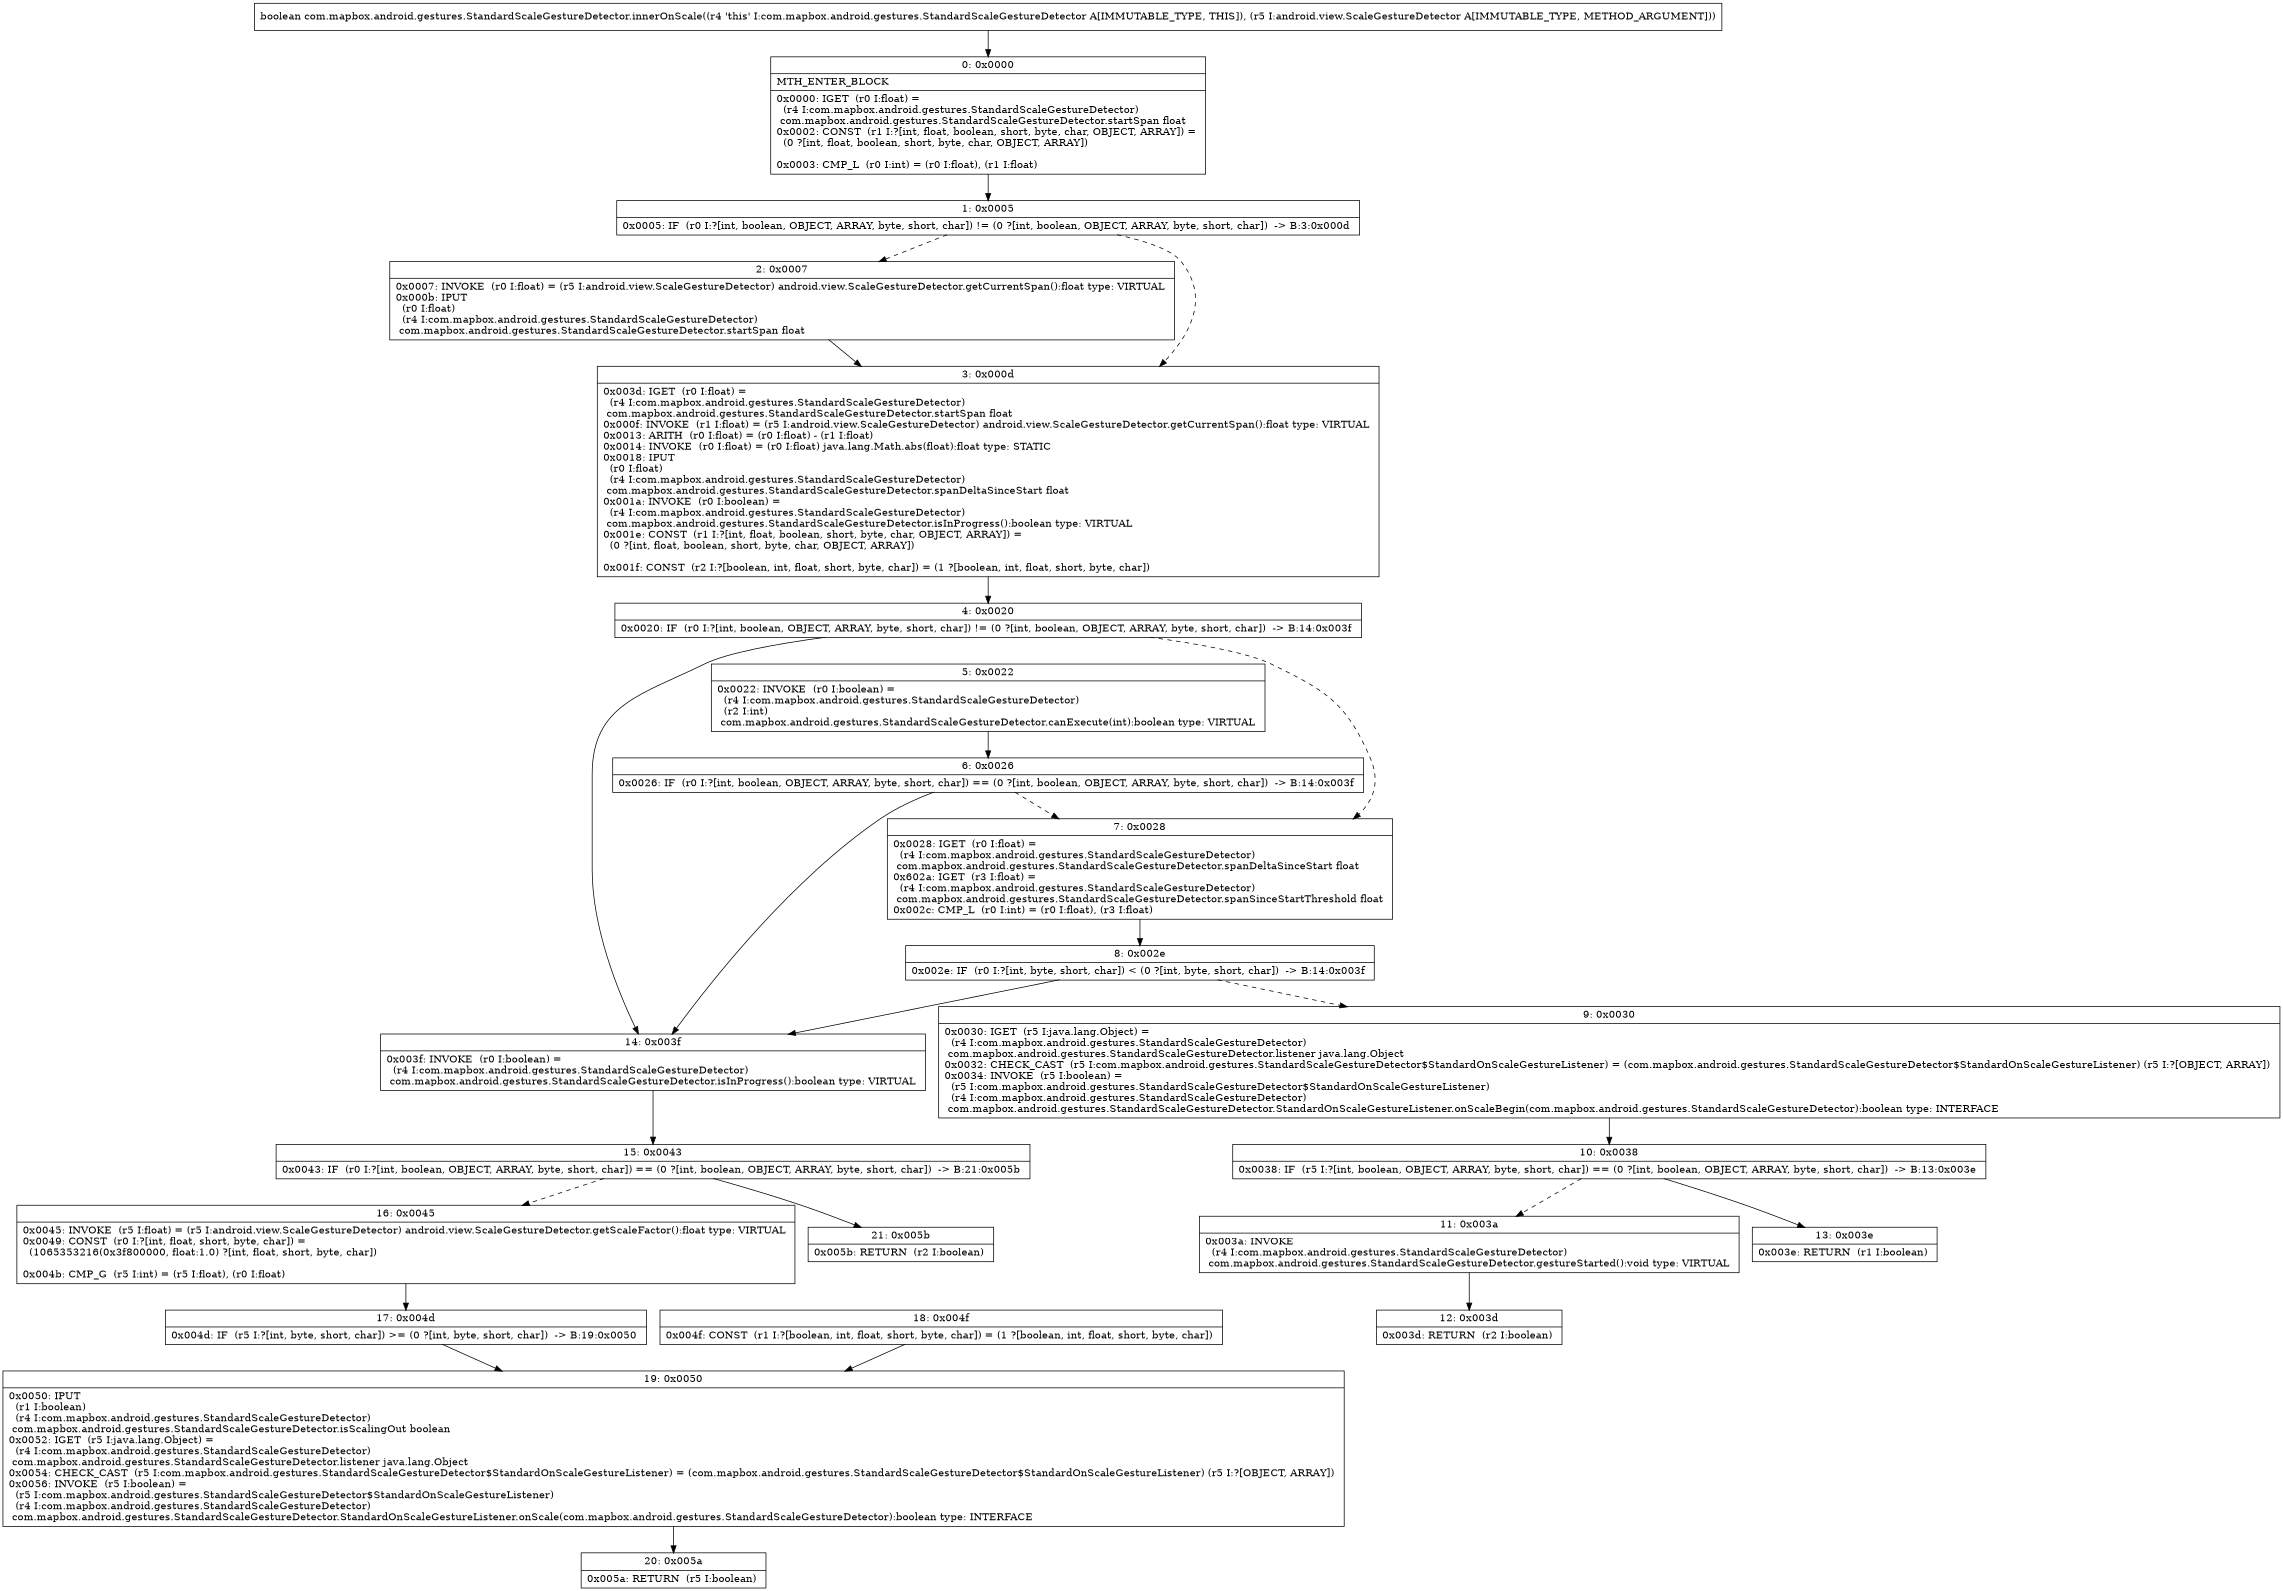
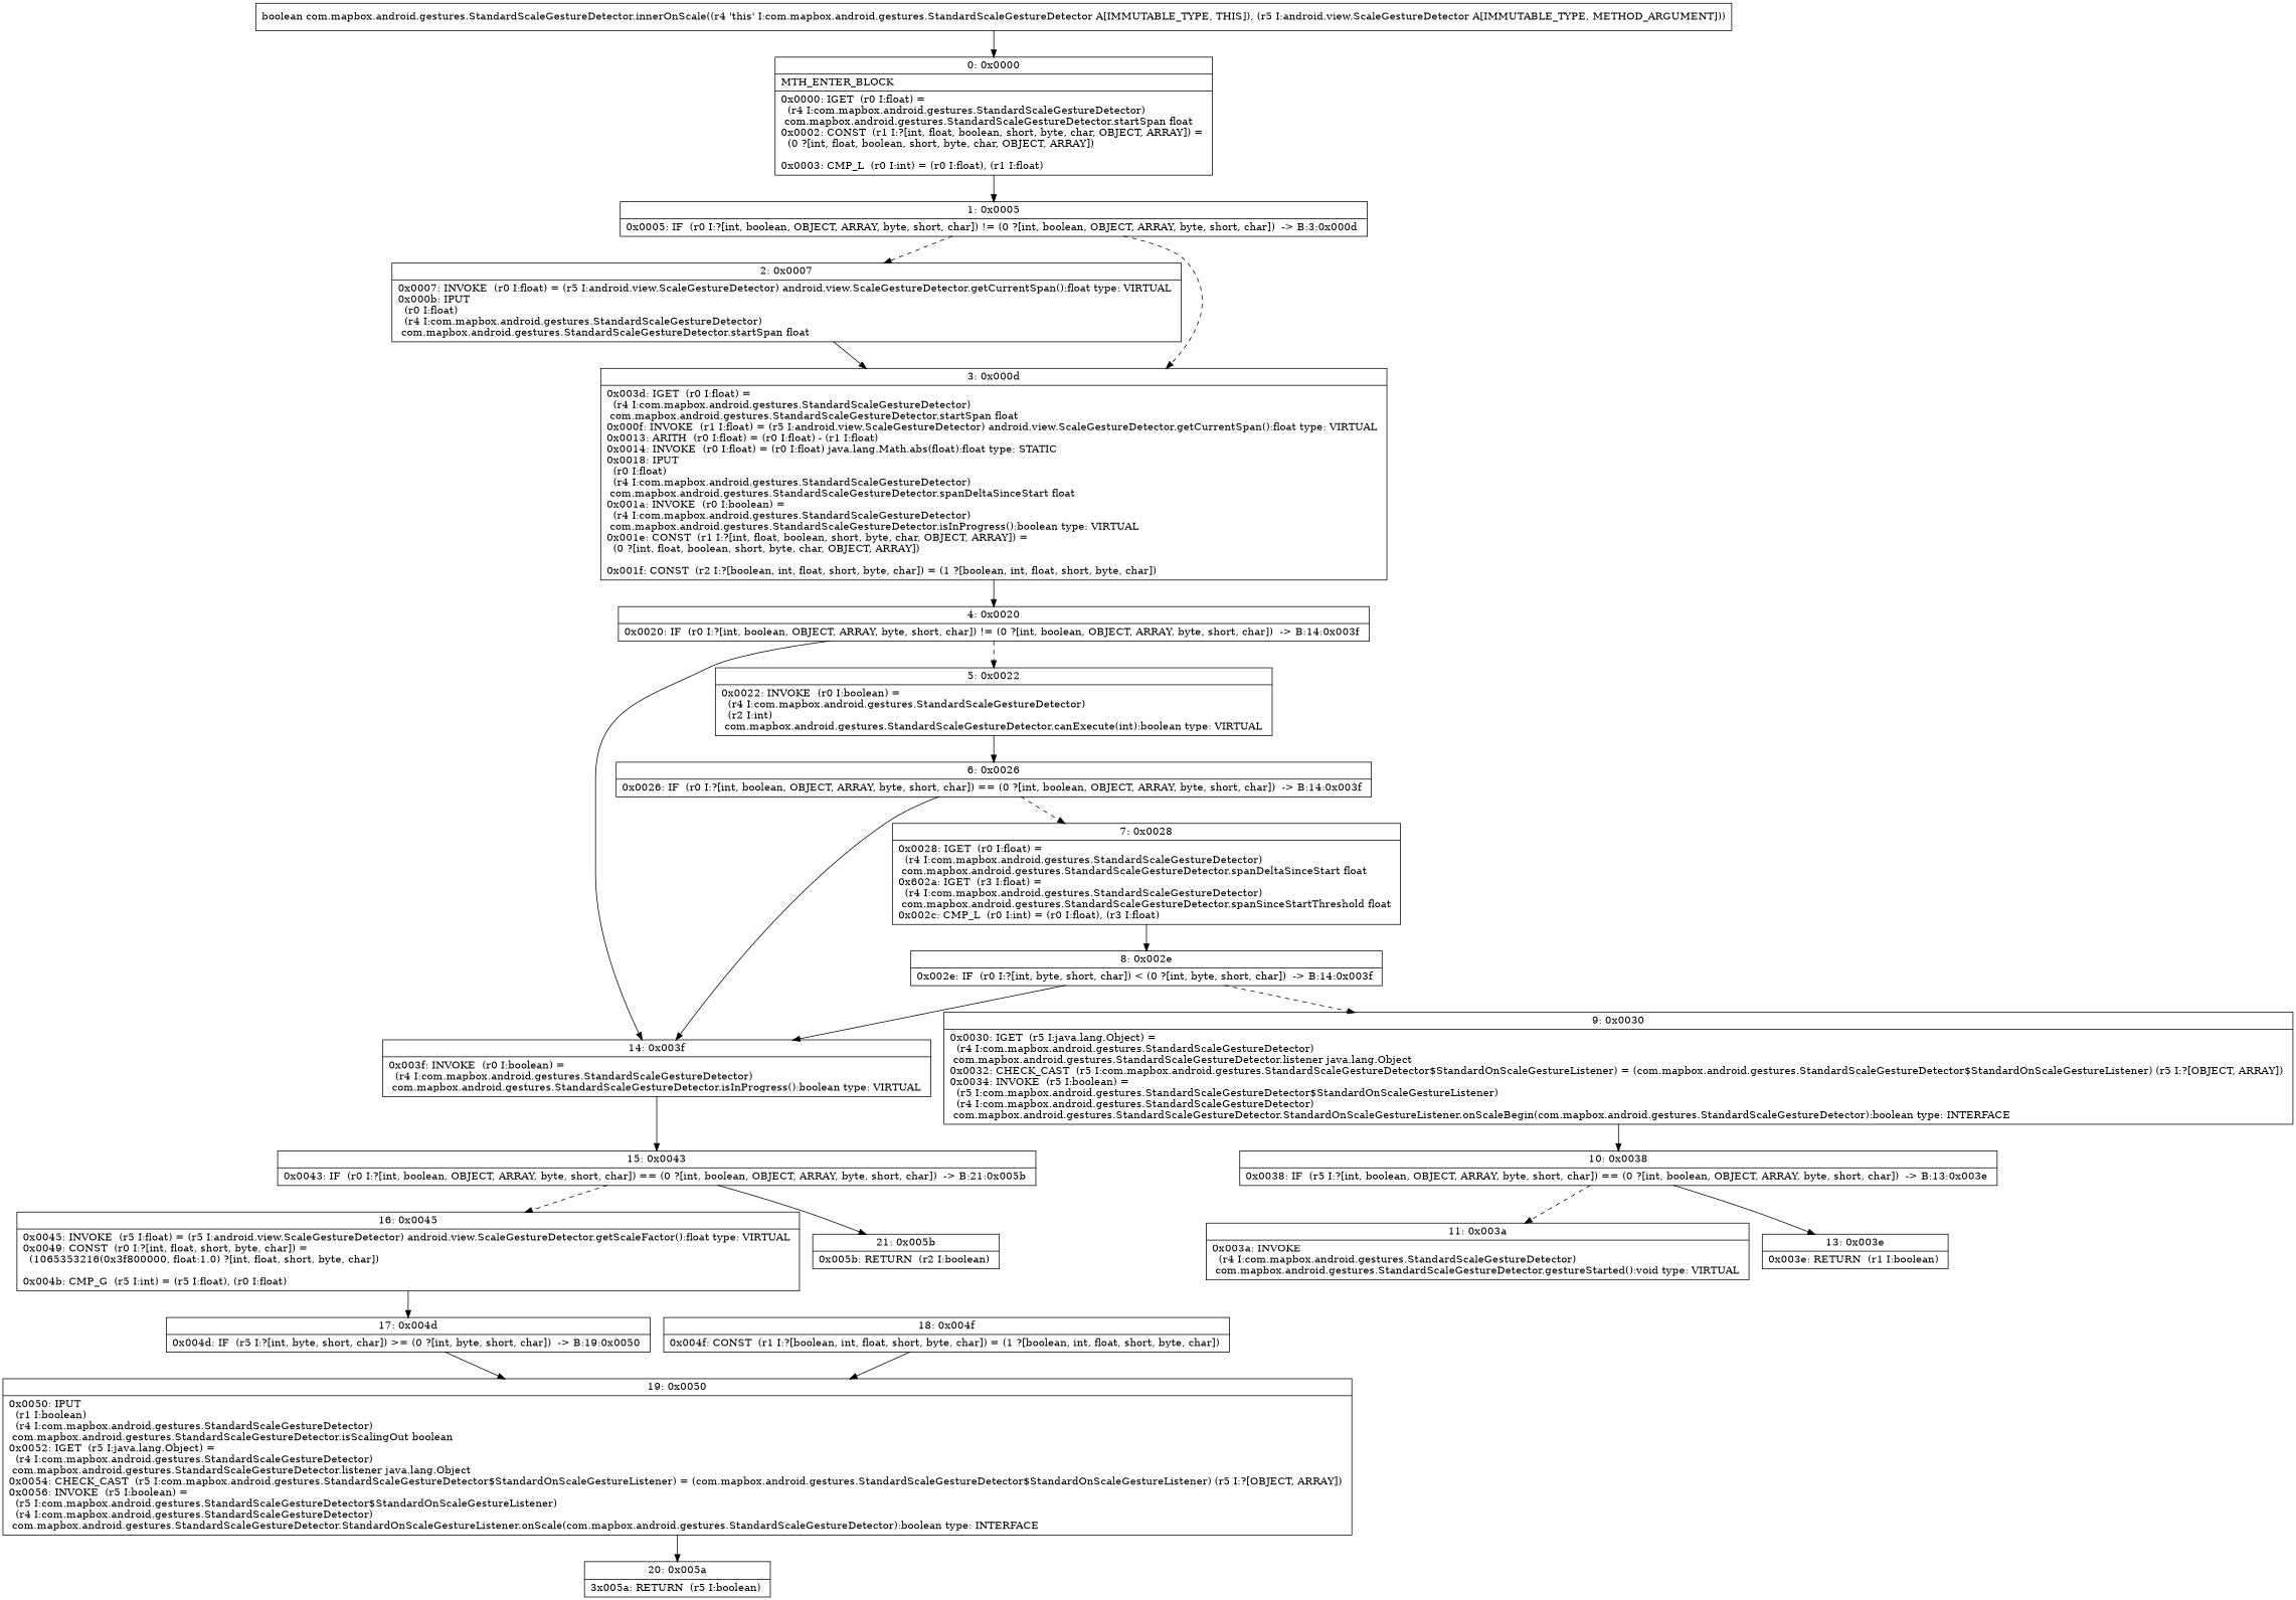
  digraph {
    node [shape=record]
    n1 [label="{0\:\ 0x0000|MTH_ENTER_BLOCK\l|0x0000: IGET  (r0 I:float) = \l  (r4 I:com.mapbox.android.gestures.StandardScaleGestureDetector)\l com.mapbox.android.gestures.StandardScaleGestureDetector.startSpan float \l0x0002: CONST  (r1 I:?[int, float, boolean, short, byte, char, OBJECT, ARRAY]) = \l  (0 ?[int, float, boolean, short, byte, char, OBJECT, ARRAY])\l \l0x0003: CMP_L  (r0 I:int) = (r0 I:float), (r1 I:float) \l}"]
    n2 [label="{1\:\ 0x0005|0x0005: IF  (r0 I:?[int, boolean, OBJECT, ARRAY, byte, short, char]) != (0 ?[int, boolean, OBJECT, ARRAY, byte, short, char])  \-\> B:3:0x000d \l}"]
    n3 [label="{2\:\ 0x0007|0x0007: INVOKE  (r0 I:float) = (r5 I:android.view.ScaleGestureDetector) android.view.ScaleGestureDetector.getCurrentSpan():float type: VIRTUAL \l0x000b: IPUT  \l  (r0 I:float)\l  (r4 I:com.mapbox.android.gestures.StandardScaleGestureDetector)\l com.mapbox.android.gestures.StandardScaleGestureDetector.startSpan float \l}"]
    n4 [label="{3\:\ 0x000d|0x003d: IGET  (r0 I:float) = \l  (r4 I:com.mapbox.android.gestures.StandardScaleGestureDetector)\l com.mapbox.android.gestures.StandardScaleGestureDetector.startSpan float \l0x000f: INVOKE  (r1 I:float) = (r5 I:android.view.ScaleGestureDetector) android.view.ScaleGestureDetector.getCurrentSpan():float type: VIRTUAL \l0x0013: ARITH  (r0 I:float) = (r0 I:float) \- (r1 I:float) \l0x0014: INVOKE  (r0 I:float) = (r0 I:float) java.lang.Math.abs(float):float type: STATIC \l0x0018: IPUT  \l  (r0 I:float)\l  (r4 I:com.mapbox.android.gestures.StandardScaleGestureDetector)\l com.mapbox.android.gestures.StandardScaleGestureDetector.spanDeltaSinceStart float \l0x001a: INVOKE  (r0 I:boolean) = \l  (r4 I:com.mapbox.android.gestures.StandardScaleGestureDetector)\l com.mapbox.android.gestures.StandardScaleGestureDetector.isInProgress():boolean type: VIRTUAL \l0x001e: CONST  (r1 I:?[int, float, boolean, short, byte, char, OBJECT, ARRAY]) = \l  (0 ?[int, float, boolean, short, byte, char, OBJECT, ARRAY])\l \l0x001f: CONST  (r2 I:?[boolean, int, float, short, byte, char]) = (1 ?[boolean, int, float, short, byte, char]) \l}"]
    n5 [label="{4\:\ 0x0020|0x0020: IF  (r0 I:?[int, boolean, OBJECT, ARRAY, byte, short, char]) != (0 ?[int, boolean, OBJECT, ARRAY, byte, short, char])  \-\> B:14:0x003f \l}"]
    n6 [label="{5\:\ 0x0022|0x0022: INVOKE  (r0 I:boolean) = \l  (r4 I:com.mapbox.android.gestures.StandardScaleGestureDetector)\l  (r2 I:int)\l com.mapbox.android.gestures.StandardScaleGestureDetector.canExecute(int):boolean type: VIRTUAL \l}"]
    n7 [label="{14\:\ 0x003f|0x003f: INVOKE  (r0 I:boolean) = \l  (r4 I:com.mapbox.android.gestures.StandardScaleGestureDetector)\l com.mapbox.android.gestures.StandardScaleGestureDetector.isInProgress():boolean type: VIRTUAL \l}"]
    n8 [label="{6\:\ 0x0026|0x0026: IF  (r0 I:?[int, boolean, OBJECT, ARRAY, byte, short, char]) == (0 ?[int, boolean, OBJECT, ARRAY, byte, short, char])  \-\> B:14:0x003f \l}"]
    n9 [label="{15\:\ 0x0043|0x0043: IF  (r0 I:?[int, boolean, OBJECT, ARRAY, byte, short, char]) == (0 ?[int, boolean, OBJECT, ARRAY, byte, short, char])  \-\> B:21:0x005b \l}"]
    n10 [label="{7\:\ 0x0028|0x0028: IGET  (r0 I:float) = \l  (r4 I:com.mapbox.android.gestures.StandardScaleGestureDetector)\l com.mapbox.android.gestures.StandardScaleGestureDetector.spanDeltaSinceStart float \l0x602a: IGET  (r3 I:float) = \l  (r4 I:com.mapbox.android.gestures.StandardScaleGestureDetector)\l com.mapbox.android.gestures.StandardScaleGestureDetector.spanSinceStartThreshold float \l0x002c: CMP_L  (r0 I:int) = (r0 I:float), (r3 I:float) \l}"]
    n11 [label="{8\:\ 0x002e|0x002e: IF  (r0 I:?[int, byte, short, char]) \< (0 ?[int, byte, short, char])  \-\> B:14:0x003f \l}"]
    n12 [label="{9\:\ 0x0030|0x0030: IGET  (r5 I:java.lang.Object) = \l  (r4 I:com.mapbox.android.gestures.StandardScaleGestureDetector)\l com.mapbox.android.gestures.StandardScaleGestureDetector.listener java.lang.Object \l0x0032: CHECK_CAST  (r5 I:com.mapbox.android.gestures.StandardScaleGestureDetector$StandardOnScaleGestureListener) = (com.mapbox.android.gestures.StandardScaleGestureDetector$StandardOnScaleGestureListener) (r5 I:?[OBJECT, ARRAY]) \l0x0034: INVOKE  (r5 I:boolean) = \l  (r5 I:com.mapbox.android.gestures.StandardScaleGestureDetector$StandardOnScaleGestureListener)\l  (r4 I:com.mapbox.android.gestures.StandardScaleGestureDetector)\l com.mapbox.android.gestures.StandardScaleGestureDetector.StandardOnScaleGestureListener.onScaleBegin(com.mapbox.android.gestures.StandardScaleGestureDetector):boolean type: INTERFACE \l}"]
    n13 [label="{10\:\ 0x0038|0x0038: IF  (r5 I:?[int, boolean, OBJECT, ARRAY, byte, short, char]) == (0 ?[int, boolean, OBJECT, ARRAY, byte, short, char])  \-\> B:13:0x003e \l}"]
    n14 [label="{11\:\ 0x003a|0x003a: INVOKE  \l  (r4 I:com.mapbox.android.gestures.StandardScaleGestureDetector)\l com.mapbox.android.gestures.StandardScaleGestureDetector.gestureStarted():void type: VIRTUAL \l}"]
    n15 [label="{13\:\ 0x003e|0x003e: RETURN  (r1 I:boolean) \l}"]
-   n16 [label="{12\:\ 0x003d|0x003d: RETURN  (r2 I:boolean) \l}"]
    n17 [label="{16\:\ 0x0045|0x0045: INVOKE  (r5 I:float) = (r5 I:android.view.ScaleGestureDetector) android.view.ScaleGestureDetector.getScaleFactor():float type: VIRTUAL \l0x0049: CONST  (r0 I:?[int, float, short, byte, char]) = \l  (1065353216(0x3f800000, float:1.0) ?[int, float, short, byte, char])\l \l0x004b: CMP_G  (r5 I:int) = (r5 I:float), (r0 I:float) \l}"]
    n18 [label="{21\:\ 0x005b|0x005b: RETURN  (r2 I:boolean) \l}"]
    n19 [label="{17\:\ 0x004d|0x004d: IF  (r5 I:?[int, byte, short, char]) \>= (0 ?[int, byte, short, char])  \-\> B:19:0x0050 \l}"]
    n20 [label="{19\:\ 0x0050|0x0050: IPUT  \l  (r1 I:boolean)\l  (r4 I:com.mapbox.android.gestures.StandardScaleGestureDetector)\l com.mapbox.android.gestures.StandardScaleGestureDetector.isScalingOut boolean \l0x0052: IGET  (r5 I:java.lang.Object) = \l  (r4 I:com.mapbox.android.gestures.StandardScaleGestureDetector)\l com.mapbox.android.gestures.StandardScaleGestureDetector.listener java.lang.Object \l0x0054: CHECK_CAST  (r5 I:com.mapbox.android.gestures.StandardScaleGestureDetector$StandardOnScaleGestureListener) = (com.mapbox.android.gestures.StandardScaleGestureDetector$StandardOnScaleGestureListener) (r5 I:?[OBJECT, ARRAY]) \l0x0056: INVOKE  (r5 I:boolean) = \l  (r5 I:com.mapbox.android.gestures.StandardScaleGestureDetector$StandardOnScaleGestureListener)\l  (r4 I:com.mapbox.android.gestures.StandardScaleGestureDetector)\l com.mapbox.android.gestures.StandardScaleGestureDetector.StandardOnScaleGestureListener.onScale(com.mapbox.android.gestures.StandardScaleGestureDetector):boolean type: INTERFACE \l}"]
    n21 [label="{18\:\ 0x004f|0x004f: CONST  (r1 I:?[boolean, int, float, short, byte, char]) = (1 ?[boolean, int, float, short, byte, char]) \l}"]
-   n22 [label="{20\:\ 0x005a|0x005a: RETURN  (r5 I:boolean) \l}"]
+   n22 [label="{20\:\ 0x005a|3x005a: RETURN  (r5 I:boolean) \l}"]
    n23 [label="{boolean com.mapbox.android.gestures.StandardScaleGestureDetector.innerOnScale((r4 'this' I:com.mapbox.android.gestures.StandardScaleGestureDetector A[IMMUTABLE_TYPE, THIS]), (r5 I:android.view.ScaleGestureDetector A[IMMUTABLE_TYPE, METHOD_ARGUMENT])) }"]
    n1 -> n2
    n2 -> n3 [style=dashed]
    n2 -> n4 [style=dashed]
    n3 -> n4
    n4 -> n5
-   n5 -> n10 [style=dashed]
+   n5 -> n6 [style=dashed]
    n5 -> n7
    n6 -> n8
    n7 -> n9
    n8 -> n7
    n8 -> n10 [style=dashed]
    n9 -> n17 [style=dashed]
    n9 -> n18
    n10 -> n11
    n11 -> n7
    n11 -> n12 [style=dashed]
    n12 -> n13
    n13 -> n14 [style=dashed]
    n13 -> n15
-   n14 -> n16
    n17 -> n19
    n19 -> n20
    n20 -> n22
    n21 -> n20
    n23 -> n1
  }
